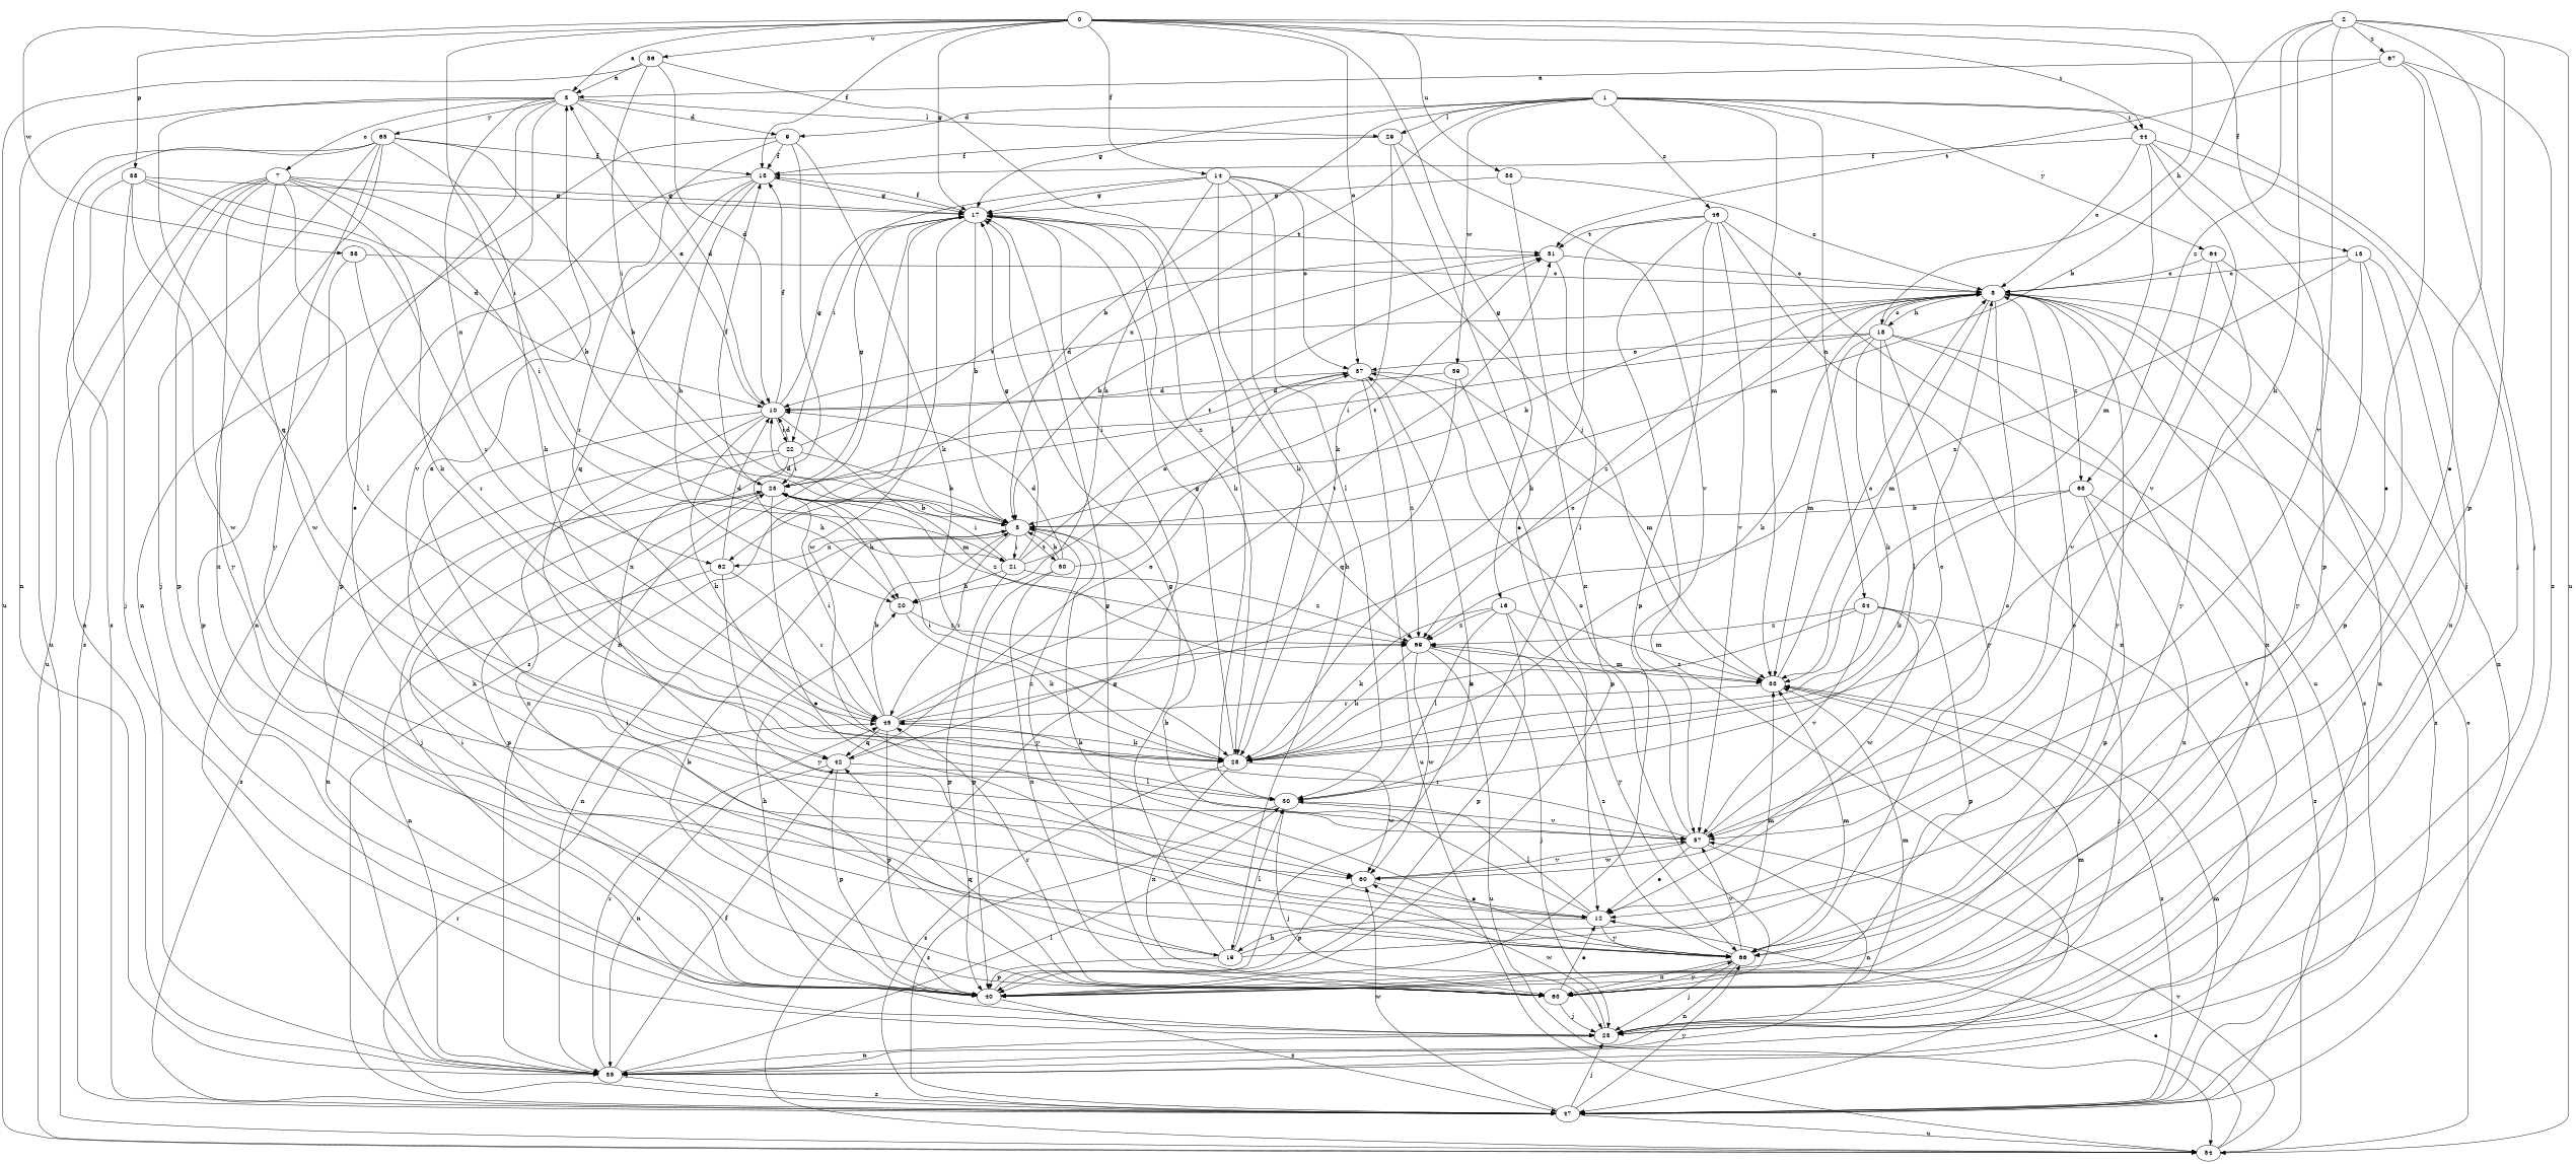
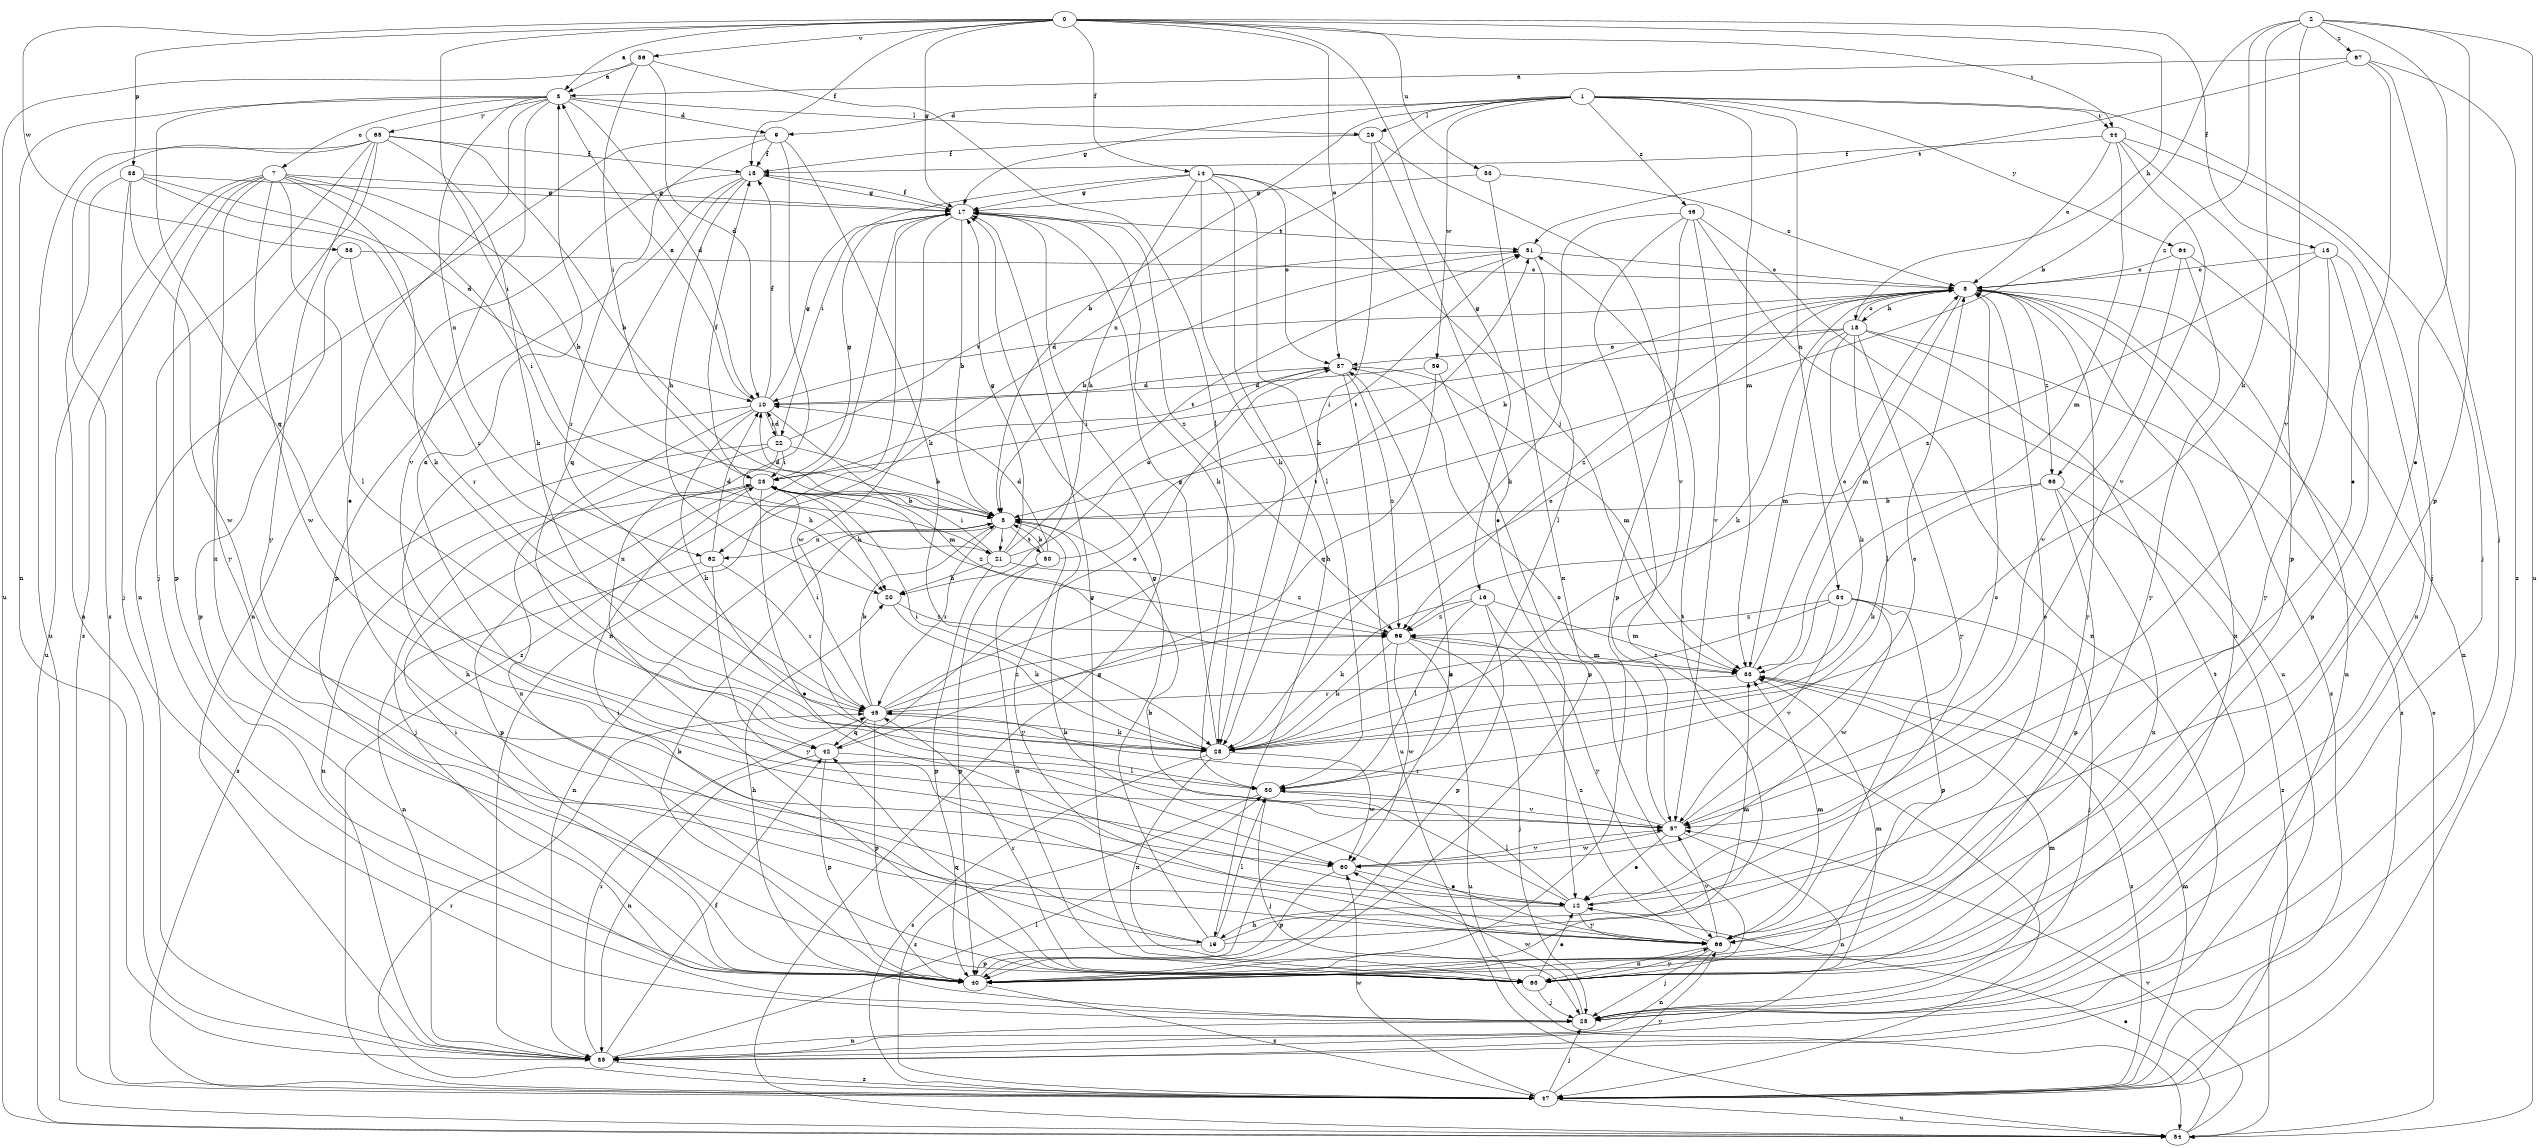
  strict digraph {
    0
    3
    13
    14
    15
    16
    17
    18
    21
    37
    38
    44
    53
    56
    58
    9
    29
    62
    12
    57
    7
    10
    35
    42
    65
    40
    66
    8
    63
    69
    33
    28
    30
    19
    22
    20
    5
    47
    60
    51
    25
    23
    54
    45
    1
    34
    46
    59
    64
    50
    2
    67
    68
    0 -> 3 [label=a]
    0 -> 13 [label=f]
    0 -> 14 [label=f]
    0 -> 15 [label=f]
    0 -> 16 [label=g]
    0 -> 17 [label=g]
    0 -> 18 [label=h]
    0 -> 21 [label=i]
    0 -> 37 [label=o]
    0 -> 38 [label=p]
    0 -> 44 [label=r]
    0 -> 53 [label=u]
    0 -> 56 [label=v]
    0 -> 58 [label=w]
    3 -> 9 [label=d]
    3 -> 29 [label=l]
    3 -> 62 [label=x]
    3 -> 12 [label=e]
    3 -> 57 [label=v]
    3 -> 7 [label=c]
    3 -> 10 [label=d]
    3 -> 35 [label=n]
    3 -> 42 [label=q]
    3 -> 65 [label=y]
    13 -> 40 [label=p]
    13 -> 66 [label=y]
    13 -> 8 [label=c]
    13 -> 63 [label=x]
    13 -> 69 [label=z]
    14 -> 17 [label=g]
    14 -> 37 [label=o]
    14 -> 33 [label=j]
    14 -> 28 [label=k]
    14 -> 30 [label=l]
    14 -> 19 [label=h]
    14 -> 22 [label=i]
    14 -> 20 [label=h]
    15 -> 17 [label=g]
    15 -> 35 [label=n]
    15 -> 42 [label=q]
    15 -> 40 [label=p]
    15 -> 20 [label=h]
    16 -> 40 [label=p]
    16 -> 66 [label=y]
    16 -> 69 [label=z]
    16 -> 33 [label=m]
    16 -> 28 [label=k]
    16 -> 30 [label=l]
    17 -> 15 [label=f]
    17 -> 35 [label=n]
    17 -> 69 [label=z]
    17 -> 28 [label=k]
    17 -> 5 [label=b]
    17 -> 47 [label=s]
    17 -> 60 [label=w]
    17 -> 51 [label=t]
    18 -> 37 [label=o]
    18 -> 66 [label=y]
    18 -> 8 [label=c]
    18 -> 33 [label=m]
    18 -> 28 [label=k]
    18 -> 30 [label=l]
    18 -> 47 [label=s]
    18 -> 25 [label=t]
    18 -> 23 [label=i]
    21 -> 17 [label=g]
    21 -> 37 [label=o]
    21 -> 40 [label=p]
    21 -> 69 [label=z]
    21 -> 20 [label=h]
    21 -> 51 [label=t]
    21 -> 23 [label=i]
    37 -> 10 [label=d]
    37 -> 69 [label=z]
    37 -> 33 [label=m]
    37 -> 23 [label=i]
    37 -> 54 [label=u]
    38 -> 17 [label=g]
    38 -> 10 [label=d]
    38 -> 35 [label=n]
    38 -> 60 [label=w]
    38 -> 25 [label=j]
    38 -> 45 [label=r]
    44 -> 15 [label=f]
    44 -> 57 [label=v]
    44 -> 40 [label=p]
    44 -> 8 [label=c]
    44 -> 33 [label=m]
    44 -> 25 [label=j]
    53 -> 17 [label=g]
    53 -> 8 [label=c]
    53 -> 63 [label=x]
    56 -> 3 [label=a]
    56 -> 10 [label=d]
    56 -> 30 [label=l]
    56 -> 23 [label=i]
    56 -> 54 [label=u]
    58 -> 40 [label=p]
    58 -> 8 [label=c]
    58 -> 45 [label=r]
    9 -> 15 [label=f]
    9 -> 35 [label=n]
    9 -> 63 [label=x]
    9 -> 28 [label=k]
    9 -> 45 [label=r]
    29 -> 15 [label=f]
    29 -> 12 [label=e]
    29 -> 57 [label=v]
    29 -> 28 [label=k]
    62 -> 10 [label=d]
    62 -> 35 [label=n]
    62 -> 66 [label=y]
    62 -> 45 [label=r]
    12 -> 66 [label=y]
-   8 -> 12 [label=c]
+   12 -> 8 [label=c]
    12 -> 30 [label=l]
    12 -> 19 [label=h]
    12 -> 5 [label=b]
    57 -> 3 [label=a]
    57 -> 37 [label=o]
    57 -> 12 [label=e]
    57 -> 35 [label=n]
    57 -> 8 [label=c]
    57 -> 60 [label=w]
    57 -> 45 [label=r]
    7 -> 17 [label=g]
    7 -> 21 [label=i]
    7 -> 40 [label=p]
    7 -> 66 [label=y]
    7 -> 28 [label=k]
    7 -> 30 [label=l]
    7 -> 5 [label=b]
    7 -> 47 [label=s]
    7 -> 60 [label=w]
    7 -> 54 [label=u]
    10 -> 3 [label=a]
    10 -> 15 [label=f]
    10 -> 17 [label=g]
    10 -> 63 [label=x]
    10 -> 33 [label=m]
    10 -> 28 [label=k]
    10 -> 19 [label=h]
    10 -> 22 [label=i]
    35 -> 42 [label=f]
    35 -> 30 [label=l]
    35 -> 47 [label=s]
    35 -> 45 [label=r]
    42 -> 37 [label=o]
    42 -> 35 [label=n]
    42 -> 40 [label=p]
    42 -> 30 [label=l]
    65 -> 15 [label=f]
    65 -> 66 [label=y]
    65 -> 63 [label=x]
    65 -> 28 [label=k]
    65 -> 5 [label=b]
    65 -> 47 [label=s]
    65 -> 25 [label=j]
    65 -> 54 [label=u]
    40 -> 37 [label=o]
    40 -> 20 [label=h]
    40 -> 5 [label=b]
    40 -> 47 [label=s]
-   46 -> 51 [label=t]
+   40 -> 51 [label=t]
    40 -> 23 [label=i]
    66 -> 57 [label=v]
    66 -> 35 [label=n]
    66 -> 63 [label=x]
    66 -> 69 [label=z]
    66 -> 33 [label=m]
    66 -> 5 [label=b]
    66 -> 25 [label=j]
    8 -> 18 [label=h]
    8 -> 10 [label=d]
    8 -> 35 [label=n]
    8 -> 66 [label=y]
    8 -> 63 [label=x]
    8 -> 69 [label=z]
    8 -> 33 [label=m]
    8 -> 28 [label=k]
    8 -> 5 [label=b]
    8 -> 47 [label=s]
    8 -> 68 [label=z]
    63 -> 17 [label=g]
    63 -> 12 [label=e]
    63 -> 42 [label=q]
    63 -> 66 [label=y]
    63 -> 33 [label=m]
    63 -> 25 [label=j]
    63 -> 45 [label=r]
    69 -> 33 [label=m]
    69 -> 28 [label=k]
    69 -> 60 [label=w]
    69 -> 25 [label=j]
    69 -> 54 [label=u]
    33 -> 8 [label=c]
    33 -> 47 [label=s]
    33 -> 45 [label=r]
    28 -> 17 [label=g]
    28 -> 63 [label=x]
    28 -> 47 [label=s]
    28 -> 60 [label=w]
    28 -> 23 [label=i]
    30 -> 57 [label=v]
    30 -> 47 [label=s]
    30 -> 25 [label=j]
    19 -> 17 [label=g]
    19 -> 40 [label=p]
    19 -> 8 [label=c]
    19 -> 33 [label=m]
    19 -> 30 [label=l]
    19 -> 23 [label=i]
    22 -> 10 [label=d]
    22 -> 20 [label=h]
    22 -> 5 [label=b]
    22 -> 47 [label=s]
    22 -> 51 [label=t]
    22 -> 25 [label=j]
    22 -> 23 [label=i]
    20 -> 69 [label=z]
    20 -> 28 [label=k]
    5 -> 21 [label=i]
    5 -> 62 [label=x]
    5 -> 10 [label=d]
    5 -> 35 [label=n]
    5 -> 66 [label=y]
    5 -> 45 [label=r]
    5 -> 50 [label=t]
    47 -> 66 [label=y]
    47 -> 33 [label=m]
    47 -> 60 [label=w]
    47 -> 25 [label=j]
    47 -> 54 [label=u]
    47 -> 45 [label=r]
    60 -> 12 [label=e]
    60 -> 57 [label=v]
    60 -> 40 [label=p]
    51 -> 8 [label=c]
    51 -> 30 [label=l]
    51 -> 5 [label=b]
    25 -> 35 [label=n]
    25 -> 33 [label=m]
    25 -> 60 [label=w]
    23 -> 15 [label=f]
    23 -> 17 [label=g]
    23 -> 12 [label=e]
    23 -> 35 [label=n]
    23 -> 40 [label=p]
    23 -> 69 [label=z]
    23 -> 20 [label=h]
    23 -> 5 [label=b]
    54 -> 17 [label=g]
    54 -> 12 [label=e]
    54 -> 57 [label=v]
    54 -> 8 [label=c]
    45 -> 42 [label=q]
    45 -> 40 [label=p]
    45 -> 8 [label=c]
    45 -> 69 [label=z]
    45 -> 28 [label=k]
    45 -> 5 [label=b]
    45 -> 51 [label=t]
    45 -> 23 [label=i]
    1 -> 17 [label=g]
    1 -> 44 [label=r]
    1 -> 9 [label=d]
    1 -> 29 [label=l]
    1 -> 62 [label=x]
    1 -> 33 [label=m]
    1 -> 5 [label=b]
    1 -> 25 [label=j]
    1 -> 34 [label=n]
    1 -> 46 [label=s]
    1 -> 59 [label=w]
    1 -> 64 [label=y]
    34 -> 57 [label=v]
    34 -> 40 [label=p]
    34 -> 69 [label=z]
    34 -> 28 [label=k]
    34 -> 60 [label=w]
    34 -> 25 [label=j]
    46 -> 57 [label=v]
    46 -> 35 [label=n]
    46 -> 40 [label=p]
    46 -> 28 [label=k]
    46 -> 47 [label=s]
    46 -> 54 [label=u]
    59 -> 10 [label=d]
    59 -> 42 [label=q]
    59 -> 40 [label=p]
    64 -> 57 [label=v]
    64 -> 35 [label=n]
    64 -> 66 [label=y]
    64 -> 8 [label=c]
    50 -> 10 [label=d]
    50 -> 40 [label=p]
    50 -> 63 [label=x]
    50 -> 5 [label=b]
    50 -> 51 [label=t]
    2 -> 12 [label=e]
    2 -> 57 [label=v]
    2 -> 40 [label=p]
    2 -> 28 [label=k]
    2 -> 5 [label=b]
    2 -> 54 [label=u]
    2 -> 67 [label=z]
    2 -> 68 [label=z]
    67 -> 3 [label=a]
    67 -> 12 [label=e]
    67 -> 47 [label=s]
    67 -> 51 [label=t]
    67 -> 25 [label=j]
    68 -> 40 [label=p]
    68 -> 63 [label=x]
    68 -> 28 [label=k]
    68 -> 5 [label=b]
    68 -> 47 [label=s]
  }
